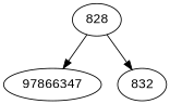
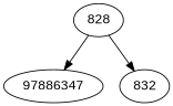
  strict digraph {
    fontname="Liberation Mono"
    node [fontname="Liberation Mono"]
    edge [fontname="Liberation Mono"]
    828
-   97866347
+   97866347 [label=97886347]
    832
    828 -> 97866347
    828 -> 832
  }
